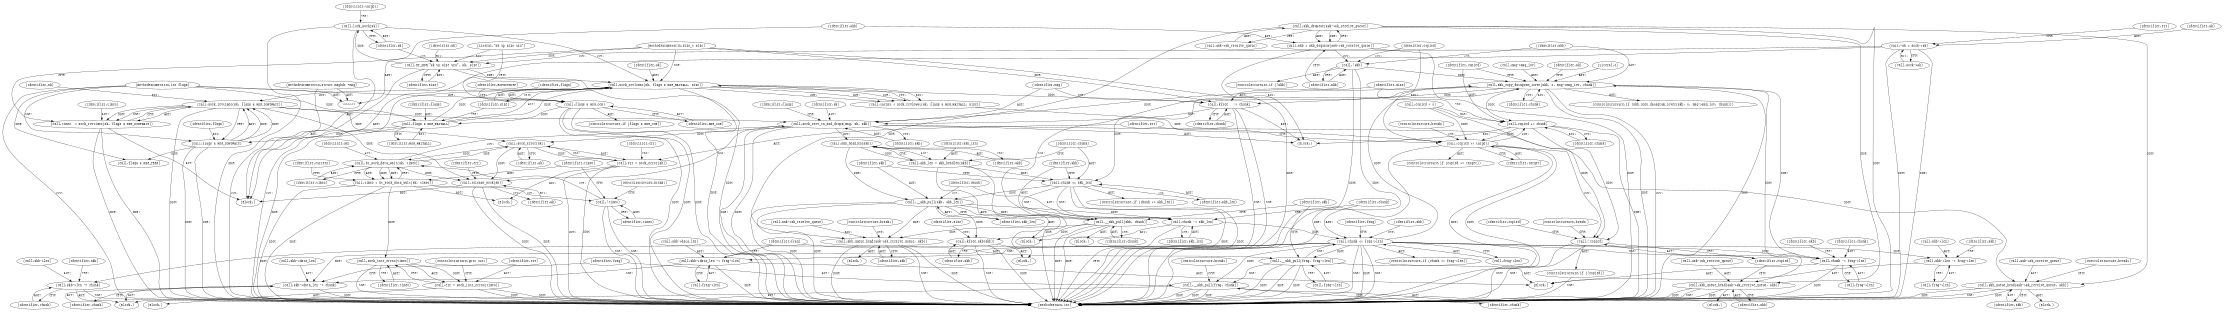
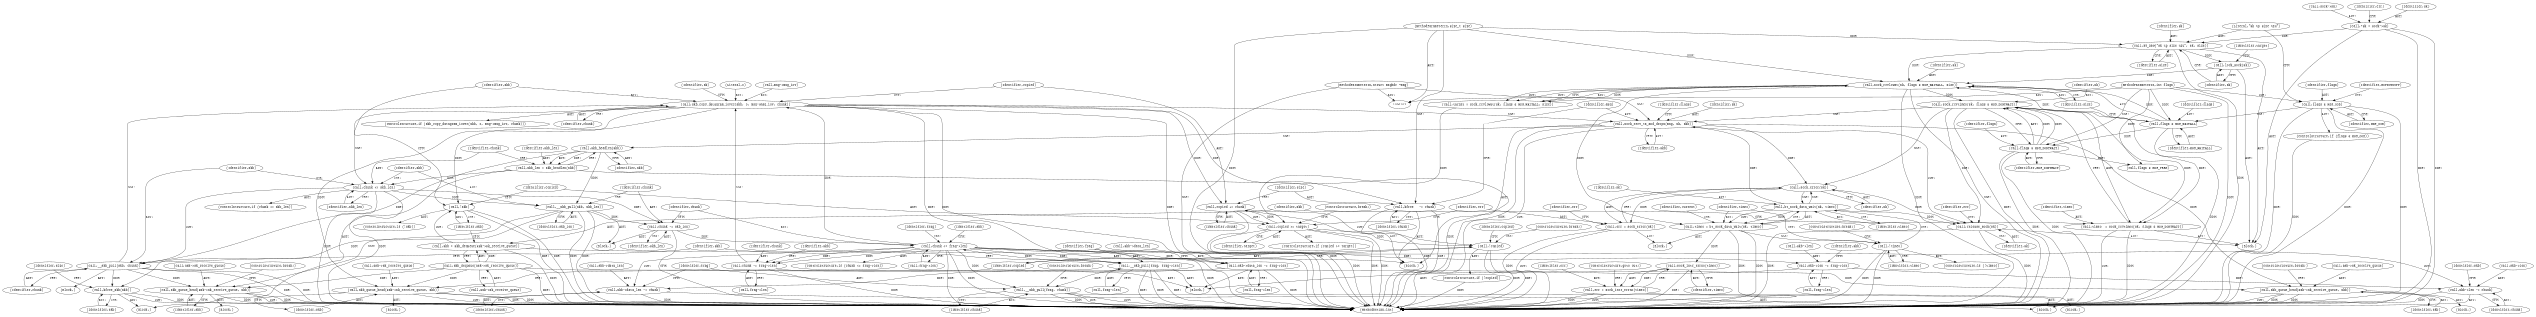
  digraph {
    fontname="Courier Prime"
    node [fontname="Courier Prime"]
    edge [fontname="Courier Prime"]
    n1 [label="(Call,skb_copy_datagram_iovec(skb, 0, msg->msg_iov, chunk))"]
    n2 [label="(Call,sock_recv_ts_and_drops(msg, sk, skb))"]
    n3 [label="(Call,chunk <= skb_len)"]
    n4 [label="(Call,skb_queue_head(&sk->sk_receive_queue, skb))"]
    n5 [label="(Call,copied += chunk)"]
    n6 [label="(Call,kfree   -= chunk)"]
    n7 [label="(ControlStructure,if (skb_copy_datagram_iovec(skb, 0, msg->msg_iov, chunk)))"]
    n8 [label="(MethodReturn,int)"]
    n9 [label="(Identifier,chunk)"]
    n10 [label="(Block,)"]
    n11 [label="(Call,skb_queue_head(&sk->sk_receive_queue, skb))"]
    n12 [label="(Call,skb_headlen(skb))"]
    n13 [label="(Call,sock_error(sk))"]
    n14 [label="(Call,release_sock(sk))"]
    n15 [label="(Identifier,skb)"]
    n16 [label="(Call,chunk -= skb_len)"]
    n17 [label="(Call,__skb_pull(skb, skb_len))"]
    n18 [label="(Call,__skb_pull(skb, chunk))"]
    n19 [label="(Identifier,skb_len)"]
    n20 [label="(ControlStructure,if (chunk <= skb_len))"]
    n21 [label="(Block,)"]
    n22 [label="(Identifier,skb)"]
    n23 [label="(Call,copied >= target)"]
    n24 [label="(Call,!copied)"]
    n25 [label="(Identifier,chunk)"]
    n26 [label="(Identifier,chunk)"]
    n27 [label="(Call,!skb)"]
    n28 [label="(ControlStructure,if (!skb))"]
    n29 [label="(Identifier,skb)"]
    n30 [label="(Call,skb = skb_dequeue(&sk->sk_receive_queue))"]
    n31 [label="(Call,skb_dequeue(&sk->sk_receive_queue))"]
    n32 [label="(Call,skb_queue_head(&sk->sk_receive_queue, skb))"]
    n33 [label="(Call,&sk->sk_receive_queue)"]
    n34 [label="(Block,)"]
    n35 [label="(Identifier,skb)"]
    n36 [label="(Identifier,skb)"]
    n37 [label="(Block,)"]
    n38 [label="(Call,chunk <= frag->len)"]
    n39 [label="(Call,chunk -= frag->len)"]
    n40 [label="(Call,__skb_pull(frag, frag->len))"]
    n41 [label="(Call,skb->len -= chunk)"]
    n42 [label="(Call,skb->data_len -= chunk)"]
    n43 [label="(Call,__skb_pull(frag, chunk))"]
    n44 [label="(Call,skb->len -= frag->len)"]
    n45 [label="(Call,skb->data_len -= frag->len)"]
    n46 [label="(ControlStructure,if (chunk <= frag->len))"]
    n47 [label="(Call,frag->len)"]
    n48 [label="(Block,)"]
    n49 [label="(Call,frag->len)"]
    n50 [label="(Call,frag->len)"]
    n51 [label="(Identifier,chunk)"]
    n52 [label="(Block,)"]
    n53 [label="(Identifier,chunk)"]
    n54 [label="(Identifier,chunk)"]
    n55 [label="(Call,frag->len)"]
    n56 [label="(Call,frag->len)"]
    n57 [label="(Block,)"]
    n58 [label="(Identifier,skb_len)"]
    n59 [label="(Call,kfree_skb(skb))"]
    n60 [label="(Identifier,skb_len)"]
    n61 [label="(Block,)"]
    n62 [label="(Identifier,skb)"]
    n63 [label="(Call,skb_len = skb_headlen(skb))"]
    n64 [label="(Identifier,skb)"]
    n65 [label="(Block,)"]
    n66 [label="(Identifier,chunk)"]
    n67 [label="(Call,bt_sock_data_wait(sk, timeo))"]
    n68 [label="(Call,err = sock_error(sk))"]
    n69 [label="(Identifier,sk)"]
    n70 [label="(Block,)"]
    n71 [label="(Identifier,sk)"]
    n72 [label="(MethodParameterIn,struct msghdr *msg)"]
    1000103
    n74 [label="(Call,timeo = bt_sock_data_wait(sk, timeo))"]
    n75 [label="(Identifier,timeo)"]
    n76 [label="(Call,!timeo)"]
    n77 [label="(Call,sock_intr_errno(timeo))"]
    n78 [label="(Block,)"]
    n79 [label="(Call,sock_rcvtimeo(sk, flags & MSG_DONTWAIT))"]
    n80 [label="(Call,flags & MSG_DONTWAIT)"]
    n81 [label="(Call,timeo  = sock_rcvtimeo(sk, flags & MSG_DONTWAIT))"]
    n82 [label="(Call,flags & MSG_PEEK)"]
+   n83 [label="(Identifier,MSG_DONTWAIT)"]
    n84 [label="(Call,sock_rcvlowat(sk, flags & MSG_WAITALL, size))"]
    n85 [label="(Call,target = sock_rcvlowat(sk, flags & MSG_WAITALL, size))"]
    n86 [label="(Identifier,size)"]
    n87 [label="(Call,flags & MSG_WAITALL)"]
    n88 [label="(Call,lock_sock(sk))"]
    n89 [label="(Identifier,sk)"]
    n90 [label="(Call,BT_DBG(\"sk %p size %zu\", sk, size))"]
    n91 [label="(Identifier,size)"]
    n92 [label="(Call,*sk = sock->sk)"]
    n93 [label="(Call,sock->sk)"]
    n94 [label="(MethodParameterIn,size_t size)"]
    n95 [label="(Identifier,MSG_WAITALL)"]
    n96 [label="(Call,flags & MSG_OOB)"]
    n97 [label="(ControlStructure,if (flags & MSG_OOB))"]
    n98 [label="(Identifier,MSG_OOB)"]
    n99 [label="(MethodParameterIn,int flags)"]
+   n100 [label="(ControlStructure,if (!timeo))"]
    n101 [label="(Identifier,timeo)"]
    n102 [label="(Call,err = sock_intr_errno(timeo))"]
    n103 [label="(Identifier,timeo)"]
    n104 [label="(Identifier,target)"]
    n105 [label="(ControlStructure,if (copied >= target))"]
    n106 [label="(Identifier,copied)"]
    n107 [label="(ControlStructure,if (!copied))"]
    n108 [label="(Block,)"]
    n109 [label="(Identifier,sk)"]
    n110 [label="(Identifier,sk)"]
    n111 [label="(Identifier,chunk)"]
    n112 [label="(Identifier,frag)"]
    n113 [label="(Identifier,skb)"]
    n114 [label="(Identifier,sk)"]
    n115 [label="(Identifier,err)"]
    n116 [label="(Identifier,frag)"]
    n117 [label="(Identifier,frag)"]
    n118 [label="(Identifier,chunk)"]
    n119 [label="(Call,skb->len)"]
    n120 [label="(Literal,\"sk %p size %zu\")"]
    n121 [label="(Identifier,skb)"]
    n122 [label="(Identifier,copied)"]
    n123 [label="(Identifier,chunk)"]
    n124 [label="(Identifier,err)"]
    n125 [label="(Call,skb->len)"]
    n126 [label="(ControlStructure,break;)"]
    n127 [label="(Identifier,skb)"]
    n128 [label="(Identifier,sk)"]
    n129 [label="(Identifier,EOPNOTSUPP)"]
    n130 [label="(Call,skb->data_len)"]
    n131 [label="(Identifier,timeo)"]
    n132 [label="(Identifier,current)"]
    n133 [label="(Identifier,target)"]
    n134 [label="(Identifier,skb)"]
    n135 [label="(ControlStructure,break;)"]
    n136 [label="(ControlStructure,break;)"]
    n137 [label="(Call,skb->data_len)"]
    n138 [label="(Identifier,skb)"]
    n139 [label="(Call,&sk->sk_receive_queue)"]
    n140 [label="(Identifier,copied)"]
    n141 [label="(Identifier,skb)"]
    n142 [label="(Identifier,flags)"]
    n143 [label="(Call,msg->msg_iov)"]
-   n144 [label="(Call,copied = 0)"]
    n145 [label="(Identifier,flags)"]
    n146 [label="(ControlStructure,goto out;)"]
    n147 [label="(Identifier,skb)"]
    n148 [label="(Call,&sk->sk_receive_queue)"]
    n149 [label="(Identifier,skb)"]
    n150 [label="(Identifier,err)"]
    n151 [label="(ControlStructure,break;)"]
    n152 [label="(Identifier,sk)"]
    n153 [label="(Identifier,sk)"]
    n154 [label="(Identifier,flags)"]
    n155 [label="(Identifier,err)"]
    n156 [label="(Identifier,timeo)"]
    n157 [label="(Identifier,skb)"]
    n158 [label="(Identifier,err)"]
    n159 [label="(Literal,0)"]
    n160 [label="(Identifier,sk)"]
    n161 [label="(Call,&sk->sk_receive_queue)"]
    n162 [label="(ControlStructure,break;)"]
    n163 [label="(Identifier,msg)"]
    n164 [label="(Identifier,chunk)"]
    n165 [label="(Identifier,size)"]
    n166 [label="(ControlStructure,break;)"]
    n167 [label="(Identifier,size)"]
    n168 [label="(Identifier,flags)"]
    n169 [label="(Identifier,skb_len)"]
    n170 [label="(Identifier,copied)"]
    n1 -> n2 [label="DDG: "]
    n1 -> n3 [label="DDG: "]
    n1 -> n4 [label="DDG: "]
    n1 -> n5 [label="DDG: "]
    n1 -> n6 [label="DDG: "]
    n1 -> n7 [label="AST: "]
    n1 -> n8 [label="DDG: "]
    n1 -> n8 [label="DDG: "]
    n1 -> n8 [label="DDG: "]
    n1 -> n9 [label="CFG: "]
    n2 -> n8 [label="DDG: "]
    n2 -> n8 [label="DDG: "]
    n2 -> n10 [label="AST: "]
    n2 -> n11 [label="DDG: "]
    n2 -> n12 [label="DDG: "]
    n2 -> n13 [label="DDG: "]
    n2 -> n14 [label="DDG: "]
    n2 -> n15 [label="CFG: "]
    n3 -> n8 [label="DDG: "]
    n3 -> n8 [label="DDG: "]
    n3 -> n16 [label="DDG: "]
    n3 -> n17 [label="DDG: "]
    n3 -> n18 [label="DDG: "]
    n3 -> n19 [label="CFG: "]
    n3 -> n20 [label="AST: "]
    n4 -> n8 [label="DDG: "]
    n4 -> n8 [label="DDG: "]
    n4 -> n8 [label="DDG: "]
    n4 -> n21 [label="AST: "]
    n4 -> n22 [label="CFG: "]
    n5 -> n8 [label="DDG: "]
    n5 -> n10 [label="AST: "]
    n5 -> n23 [label="DDG: "]
    n5 -> n24 [label="DDG: "]
    n5 -> n25 [label="CFG: "]
    n6 -> n8 [label="DDG: "]
    n6 -> n8 [label="DDG: "]
    n6 -> n10 [label="AST: "]
    n6 -> n26 [label="CFG: "]
    n9 -> n1 [label="AST: "]
    n11 -> n8 [label="DDG: "]
    n11 -> n8 [label="DDG: "]
    n11 -> n8 [label="DDG: "]
    n11 -> n36 [label="CFG: "]
    n11 -> n37 [label="AST: "]
    n12 -> n17 [label="DDG: "]
-   n17 -> n18 [label="DDG: "]
+   n12 -> n18 [label="DDG: "]
    n12 -> n63 [label="AST: "]
    n12 -> n63 [label="DDG: "]
    n12 -> n64 [label="CFG: "]
    n13 -> n14 [label="DDG: "]
    n13 -> n67 [label="DDG: "]
    n13 -> n68 [label="AST: "]
    n13 -> n68 [label="DDG: "]
    n13 -> n69 [label="CFG: "]
    n14 -> n8 [label="DDG: "]
    n14 -> n8 [label="DDG: "]
    n14 -> n70 [label="AST: "]
    n14 -> n71 [label="CFG: "]
    n15 -> n2 [label="AST: "]
    n16 -> n8 [label="CFG: "]
    n16 -> n38 [label="DDG: "]
    n16 -> n57 [label="AST: "]
    n16 -> n58 [label="CFG: "]
    n17 -> n8 [label="DDG: "]
    n17 -> n8 [label="DDG: "]
    n17 -> n16 [label="DDG: "]
    n17 -> n32 [label="DDG: "]
    n17 -> n57 [label="AST: "]
    n17 -> n59 [label="DDG: "]
    n17 -> n60 [label="CFG: "]
    n18 -> n1 [label="DDG: "]
    n18 -> n8 [label="DDG: "]
    n18 -> n8 [label="DDG: "]
    n18 -> n32 [label="DDG: "]
    n18 -> n59 [label="DDG: "]
    n18 -> n65 [label="AST: "]
    n18 -> n66 [label="CFG: "]
    n19 -> n3 [label="AST: "]
    n22 -> n4 [label="AST: "]
    n23 -> n5 [label="DDG: "]
    n23 -> n8 [label="DDG: "]
    n23 -> n8 [label="DDG: "]
    n23 -> n8 [label="DDG: "]
    n23 -> n24 [label="DDG: "]
    n23 -> n104 [label="CFG: "]
    n23 -> n105 [label="AST: "]
    n24 -> n8 [label="DDG: "]
    n24 -> n8 [label="DDG: "]
    n24 -> n106 [label="CFG: "]
    n24 -> n107 [label="AST: "]
    n25 -> n5 [label="AST: "]
    n26 -> n6 [label="AST: "]
-   n27 -> n1 [label="DDG: "]
+   n1 -> n27 [label="DDG: "]
    n27 -> n8 [label="DDG: "]
    n27 -> n8 [label="DDG: "]
    n27 -> n28 [label="AST: "]
    n27 -> n29 [label="CFG: "]
    n29 -> n27 [label="AST: "]
    n29 -> n30 [label="CFG: "]
    n30 -> n8 [label="DDG: "]
    n30 -> n10 [label="AST: "]
    n30 -> n27 [label="DDG: "]
    n30 -> n31 [label="CFG: "]
    n31 -> n4 [label="DDG: "]
    n31 -> n8 [label="DDG: "]
    n31 -> n11 [label="DDG: "]
    n31 -> n30 [label="AST: "]
    n31 -> n30 [label="DDG: "]
    n31 -> n32 [label="DDG: "]
    n31 -> n33 [label="CFG: "]
    n32 -> n8 [label="DDG: "]
    n32 -> n8 [label="DDG: "]
    n32 -> n8 [label="DDG: "]
    n32 -> n34 [label="AST: "]
    n32 -> n35 [label="CFG: "]
    n33 -> n31 [label="AST: "]
    n35 -> n32 [label="AST: "]
    n36 -> n11 [label="AST: "]
    n38 -> n1 [label="DDG: "]
    n38 -> n8 [label="DDG: "]
    n38 -> n8 [label="DDG: "]
    n38 -> n8 [label="DDG: "]
    n38 -> n39 [label="DDG: "]
    n38 -> n39 [label="DDG: "]
    n38 -> n40 [label="DDG: "]
    n38 -> n41 [label="DDG: "]
    n38 -> n42 [label="DDG: "]
    n38 -> n43 [label="DDG: "]
    n38 -> n44 [label="DDG: "]
    n38 -> n45 [label="DDG: "]
    n38 -> n46 [label="AST: "]
    n38 -> n47 [label="CFG: "]
    n39 -> n1 [label="DDG: "]
    n39 -> n8 [label="DDG: "]
    n39 -> n48 [label="AST: "]
    n39 -> n49 [label="CFG: "]
    n40 -> n8 [label="DDG: "]
    n40 -> n8 [label="DDG: "]
    n40 -> n8 [label="DDG: "]
    n40 -> n38 [label="DDG: "]
    n40 -> n43 [label="DDG: "]
    n40 -> n48 [label="AST: "]
    n40 -> n50 [label="CFG: "]
    n41 -> n8 [label="DDG: "]
    n41 -> n51 [label="CFG: "]
    n41 -> n52 [label="AST: "]
    n42 -> n8 [label="DDG: "]
    n42 -> n52 [label="AST: "]
    n42 -> n53 [label="CFG: "]
    n43 -> n8 [label="DDG: "]
    n43 -> n8 [label="DDG: "]
    n43 -> n8 [label="DDG: "]
    n43 -> n52 [label="AST: "]
    n43 -> n54 [label="CFG: "]
+   n44 -> n41 [label="DDG: "]
    n44 -> n48 [label="AST: "]
    n44 -> n55 [label="CFG: "]
    n45 -> n8 [label="DDG: "]
    n45 -> n42 [label="DDG: "]
    n45 -> n48 [label="AST: "]
    n45 -> n56 [label="CFG: "]
    n47 -> n38 [label="AST: "]
    n49 -> n39 [label="AST: "]
    n50 -> n40 [label="AST: "]
    n51 -> n41 [label="AST: "]
    n53 -> n42 [label="AST: "]
    n54 -> n43 [label="AST: "]
    n55 -> n44 [label="AST: "]
    n56 -> n45 [label="AST: "]
    n58 -> n16 [label="AST: "]
    n59 -> n8 [label="DDG: "]
    n59 -> n8 [label="DDG: "]
    n59 -> n61 [label="AST: "]
    n59 -> n62 [label="CFG: "]
    n60 -> n17 [label="AST: "]
    n62 -> n59 [label="AST: "]
    n63 -> n3 [label="DDG: "]
    n63 -> n8 [label="DDG: "]
    n63 -> n12 [label="CFG: "]
    n63 -> n61 [label="AST: "]
    n64 -> n12 [label="AST: "]
    n66 -> n18 [label="AST: "]
    n67 -> n2 [label="DDG: "]
    n67 -> n13 [label="DDG: "]
    n67 -> n14 [label="DDG: "]
    n67 -> n74 [label="AST: "]
    n67 -> n74 [label="DDG: "]
    n67 -> n74 [label="DDG: "]
    n67 -> n75 [label="CFG: "]
    n68 -> n8 [label="DDG: "]
    n68 -> n8 [label="DDG: "]
    n68 -> n13 [label="CFG: "]
    n68 -> n78 [label="AST: "]
    n69 -> n13 [label="AST: "]
    n71 -> n14 [label="AST: "]
-   n6 -> n2 [label="DDG: "]
+   n72 -> n2 [label="DDG: "]
    n72 -> n8 [label="DDG: "]
    n72 -> 1000103 [label="AST: "]
    n74 -> n8 [label="DDG: "]
    n74 -> n8 [label="DDG: "]
    n74 -> n67 [label="CFG: "]
    n74 -> n76 [label="DDG: "]
    n74 -> n77 [label="DDG: "]
    n74 -> n78 [label="AST: "]
    n75 -> n67 [label="AST: "]
    n76 -> n8 [label="DDG: "]
    n76 -> n8 [label="DDG: "]
    n76 -> n67 [label="CFG: "]
+   n76 -> n100 [label="AST: "]
    n76 -> n101 [label="CFG: "]
    n77 -> n8 [label="DDG: "]
    n77 -> n102 [label="AST: "]
    n77 -> n102 [label="DDG: "]
    n77 -> n103 [label="CFG: "]
    n79 -> n2 [label="DDG: "]
    n79 -> n8 [label="DDG: "]
    n79 -> n13 [label="DDG: "]
    n79 -> n14 [label="DDG: "]
    n79 -> n80 [label="CFG: "]
    n79 -> n81 [label="AST: "]
    n79 -> n81 [label="DDG: "]
    n79 -> n81 [label="DDG: "]
    n80 -> n8 [label="DDG: "]
    n80 -> n8 [label="DDG: "]
    n80 -> n79 [label="AST: "]
    n80 -> n79 [label="DDG: "]
    n80 -> n79 [label="DDG: "]
    n80 -> n82 [label="DDG: "]
+   n80 -> n83 [label="CFG: "]
    n81 -> n8 [label="DDG: "]
    n81 -> n8 [label="DDG: "]
    n81 -> n70 [label="AST: "]
    n81 -> n79 [label="CFG: "]
-   n84 -> n6 [label="DDG: "]
+   n83 -> n80 [label="AST: "]
+   n84 -> n74 [label="DDG: "]
    n84 -> n8 [label="DDG: "]
    n84 -> n8 [label="DDG: "]
    n84 -> n79 [label="DDG: "]
    n84 -> n85 [label="AST: "]
    n84 -> n85 [label="DDG: "]
    n84 -> n85 [label="DDG: "]
    n84 -> n85 [label="DDG: "]
    n84 -> n86 [label="CFG: "]
    n85 -> n23 [label="DDG: "]
    n85 -> n84 [label="CFG: "]
    n86 -> n84 [label="AST: "]
    n86 -> n87 [label="CFG: "]
    n87 -> n8 [label="DDG: "]
    n87 -> n80 [label="DDG: "]
    n87 -> n84 [label="AST: "]
    n87 -> n84 [label="DDG: "]
    n87 -> n84 [label="DDG: "]
    n87 -> n95 [label="CFG: "]
-   n88 -> n8 [label="DDG: "]
+   n97 -> n8 [label="DDG: "]
    n88 -> n70 [label="AST: "]
    n88 -> n84 [label="DDG: "]
    n88 -> n89 [label="CFG: "]
    n89 -> n88 [label="AST: "]
    n89 -> n90 [label="CFG: "]
    n90 -> n8 [label="DDG: "]
    n90 -> n70 [label="AST: "]
    n90 -> n84 [label="DDG: "]
    n90 -> n88 [label="DDG: "]
    n90 -> n91 [label="CFG: "]
    n91 -> n90 [label="AST: "]
    n92 -> n8 [label="DDG: "]
    n92 -> n8 [label="DDG: "]
    n92 -> n70 [label="AST: "]
    n92 -> n90 [label="DDG: "]
-   n92 -> n93 [label="CFG: "]
    n93 -> n92 [label="AST: "]
    n94 -> n6 [label="DDG: "]
    n94 -> n8 [label="DDG: "]
    n94 -> 1000103 [label="AST: "]
    n94 -> n84 [label="DDG: "]
    n94 -> n90 [label="DDG: "]
    n95 -> n87 [label="AST: "]
    n96 -> n8 [label="DDG: "]
    n96 -> n8 [label="DDG: "]
    n96 -> n8 [label="DDG: "]
    n96 -> n87 [label="DDG: "]
    n96 -> n97 [label="AST: "]
    n96 -> n98 [label="CFG: "]
    n98 -> n96 [label="AST: "]
    n99 -> n8 [label="DDG: "]
    n99 -> 1000103 [label="AST: "]
    n99 -> n80 [label="DDG: "]
    n99 -> n82 [label="DDG: "]
    n99 -> n87 [label="DDG: "]
    n99 -> n96 [label="DDG: "]
    n101 -> n76 [label="AST: "]
    n102 -> n8 [label="DDG: "]
    n102 -> n8 [label="DDG: "]
    n102 -> n77 [label="CFG: "]
    n102 -> n108 [label="AST: "]
    n103 -> n77 [label="AST: "]
    n104 -> n23 [label="AST: "]
    n106 -> n4 [label="CFG: "]
    n106 -> n24 [label="AST: "]
    n107 -> n8 [label="DDG: "]
    n109 -> n90 [label="AST: "]
    n110 -> n79 [label="AST: "]
    n111 -> n3 [label="AST: "]
    n111 -> n63 [label="CFG: "]
    n112 -> n40 [label="AST: "]
    n112 -> n45 [label="CFG: "]
    n113 -> n1 [label="AST: "]
    n113 -> n27 [label="CFG: "]
    n114 -> n67 [label="AST: "]
    n115 -> n68 [label="CFG: "]
    n116 -> n38 [label="CFG: "]
    n117 -> n42 [label="CFG: "]
    n117 -> n43 [label="AST: "]
    n118 -> n16 [label="CFG: "]
    n118 -> n38 [label="AST: "]
    n119 -> n41 [label="AST: "]
    n120 -> n90 [label="AST: "]
    n120 -> n96 [label="CFG: "]
    n121 -> n38 [label="CFG: "]
    n122 -> n24 [label="CFG: "]
    n123 -> n16 [label="AST: "]
    n123 -> n17 [label="CFG: "]
    n124 -> n92 [label="CFG: "]
    n125 -> n44 [label="AST: "]
    n126 -> n43 [label="CFG: "]
    n127 -> n3 [label="CFG: "]
    n127 -> n18 [label="AST: "]
    n128 -> n84 [label="AST: "]
    n129 -> n96 [label="CFG: "]
    n130 -> n42 [label="AST: "]
    n131 -> n81 [label="AST: "]
    n132 -> n74 [label="CFG: "]
    n133 -> n88 [label="CFG: "]
    n134 -> n39 [label="CFG: "]
    n135 -> n11 [label="CFG: "]
    n136 -> n24 [label="CFG: "]
    n137 -> n45 [label="AST: "]
    n138 -> n41 [label="CFG: "]
    n139 -> n4 [label="AST: "]
    n140 -> n1 [label="CFG: "]
    n140 -> n5 [label="AST: "]
    n141 -> n3 [label="CFG: "]
    n141 -> n17 [label="AST: "]
    n142 -> n96 [label="AST: "]
    n143 -> n1 [label="AST: "]
-   n144 -> n5 [label="DDG: "]
-   n144 -> n23 [label="DDG: "]
-   n144 -> n24 [label="DDG: "]
    n145 -> n2 [label="CFG: "]
    n146 -> n102 [label="CFG: "]
    n147 -> n44 [label="CFG: "]
    n148 -> n32 [label="AST: "]
    n149 -> n30 [label="AST: "]
    n149 -> n81 [label="CFG: "]
    n150 -> n102 [label="AST: "]
    n151 -> n76 [label="CFG: "]
    n152 -> n92 [label="AST: "]
    n153 -> n1 [label="CFG: "]
    n154 -> n87 [label="AST: "]
    n155 -> n14 [label="CFG: "]
    n156 -> n74 [label="AST: "]
    n156 -> n76 [label="CFG: "]
    n157 -> n18 [label="CFG: "]
    n157 -> n40 [label="CFG: "]
    n158 -> n23 [label="CFG: "]
    n158 -> n68 [label="AST: "]
    n159 -> n1 [label="AST: "]
    n160 -> n2 [label="AST: "]
    n161 -> n11 [label="AST: "]
    n162 -> n23 [label="CFG: "]
    n163 -> n2 [label="AST: "]
    n163 -> n6 [label="CFG: "]
    n164 -> n39 [label="AST: "]
    n165 -> n5 [label="CFG: "]
    n165 -> n6 [label="AST: "]
    n166 -> n32 [label="CFG: "]
    n167 -> n59 [label="CFG: "]
    n168 -> n80 [label="AST: "]
    n169 -> n63 [label="AST: "]
    n170 -> n23 [label="AST: "]
    n170 -> n27 [label="CFG: "]
  }
